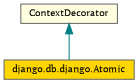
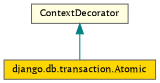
  digraph {
    fontname="PT Serif"
    node [color=gray40 fontname="PT Serif" fontsize=10 shape=box style=filled]
-   n1 [fillcolor=gold fontcolor=black height=0.2 label="django.db.django.Atomic" width=0.4]
+   n1 [fillcolor=gold fontcolor=black height=0.2 label="django.db.transaction.Atomic" width=0.4]
    n2 [fillcolor=lightyellow height=0.2 label=ContextDecorator width=0.4]
    n2 -> n1 [color=teal dir=back fontname="PT Serif" fontsize=10 labelfontname=Helvetica labelfontsize=10 style=solid]
  }
